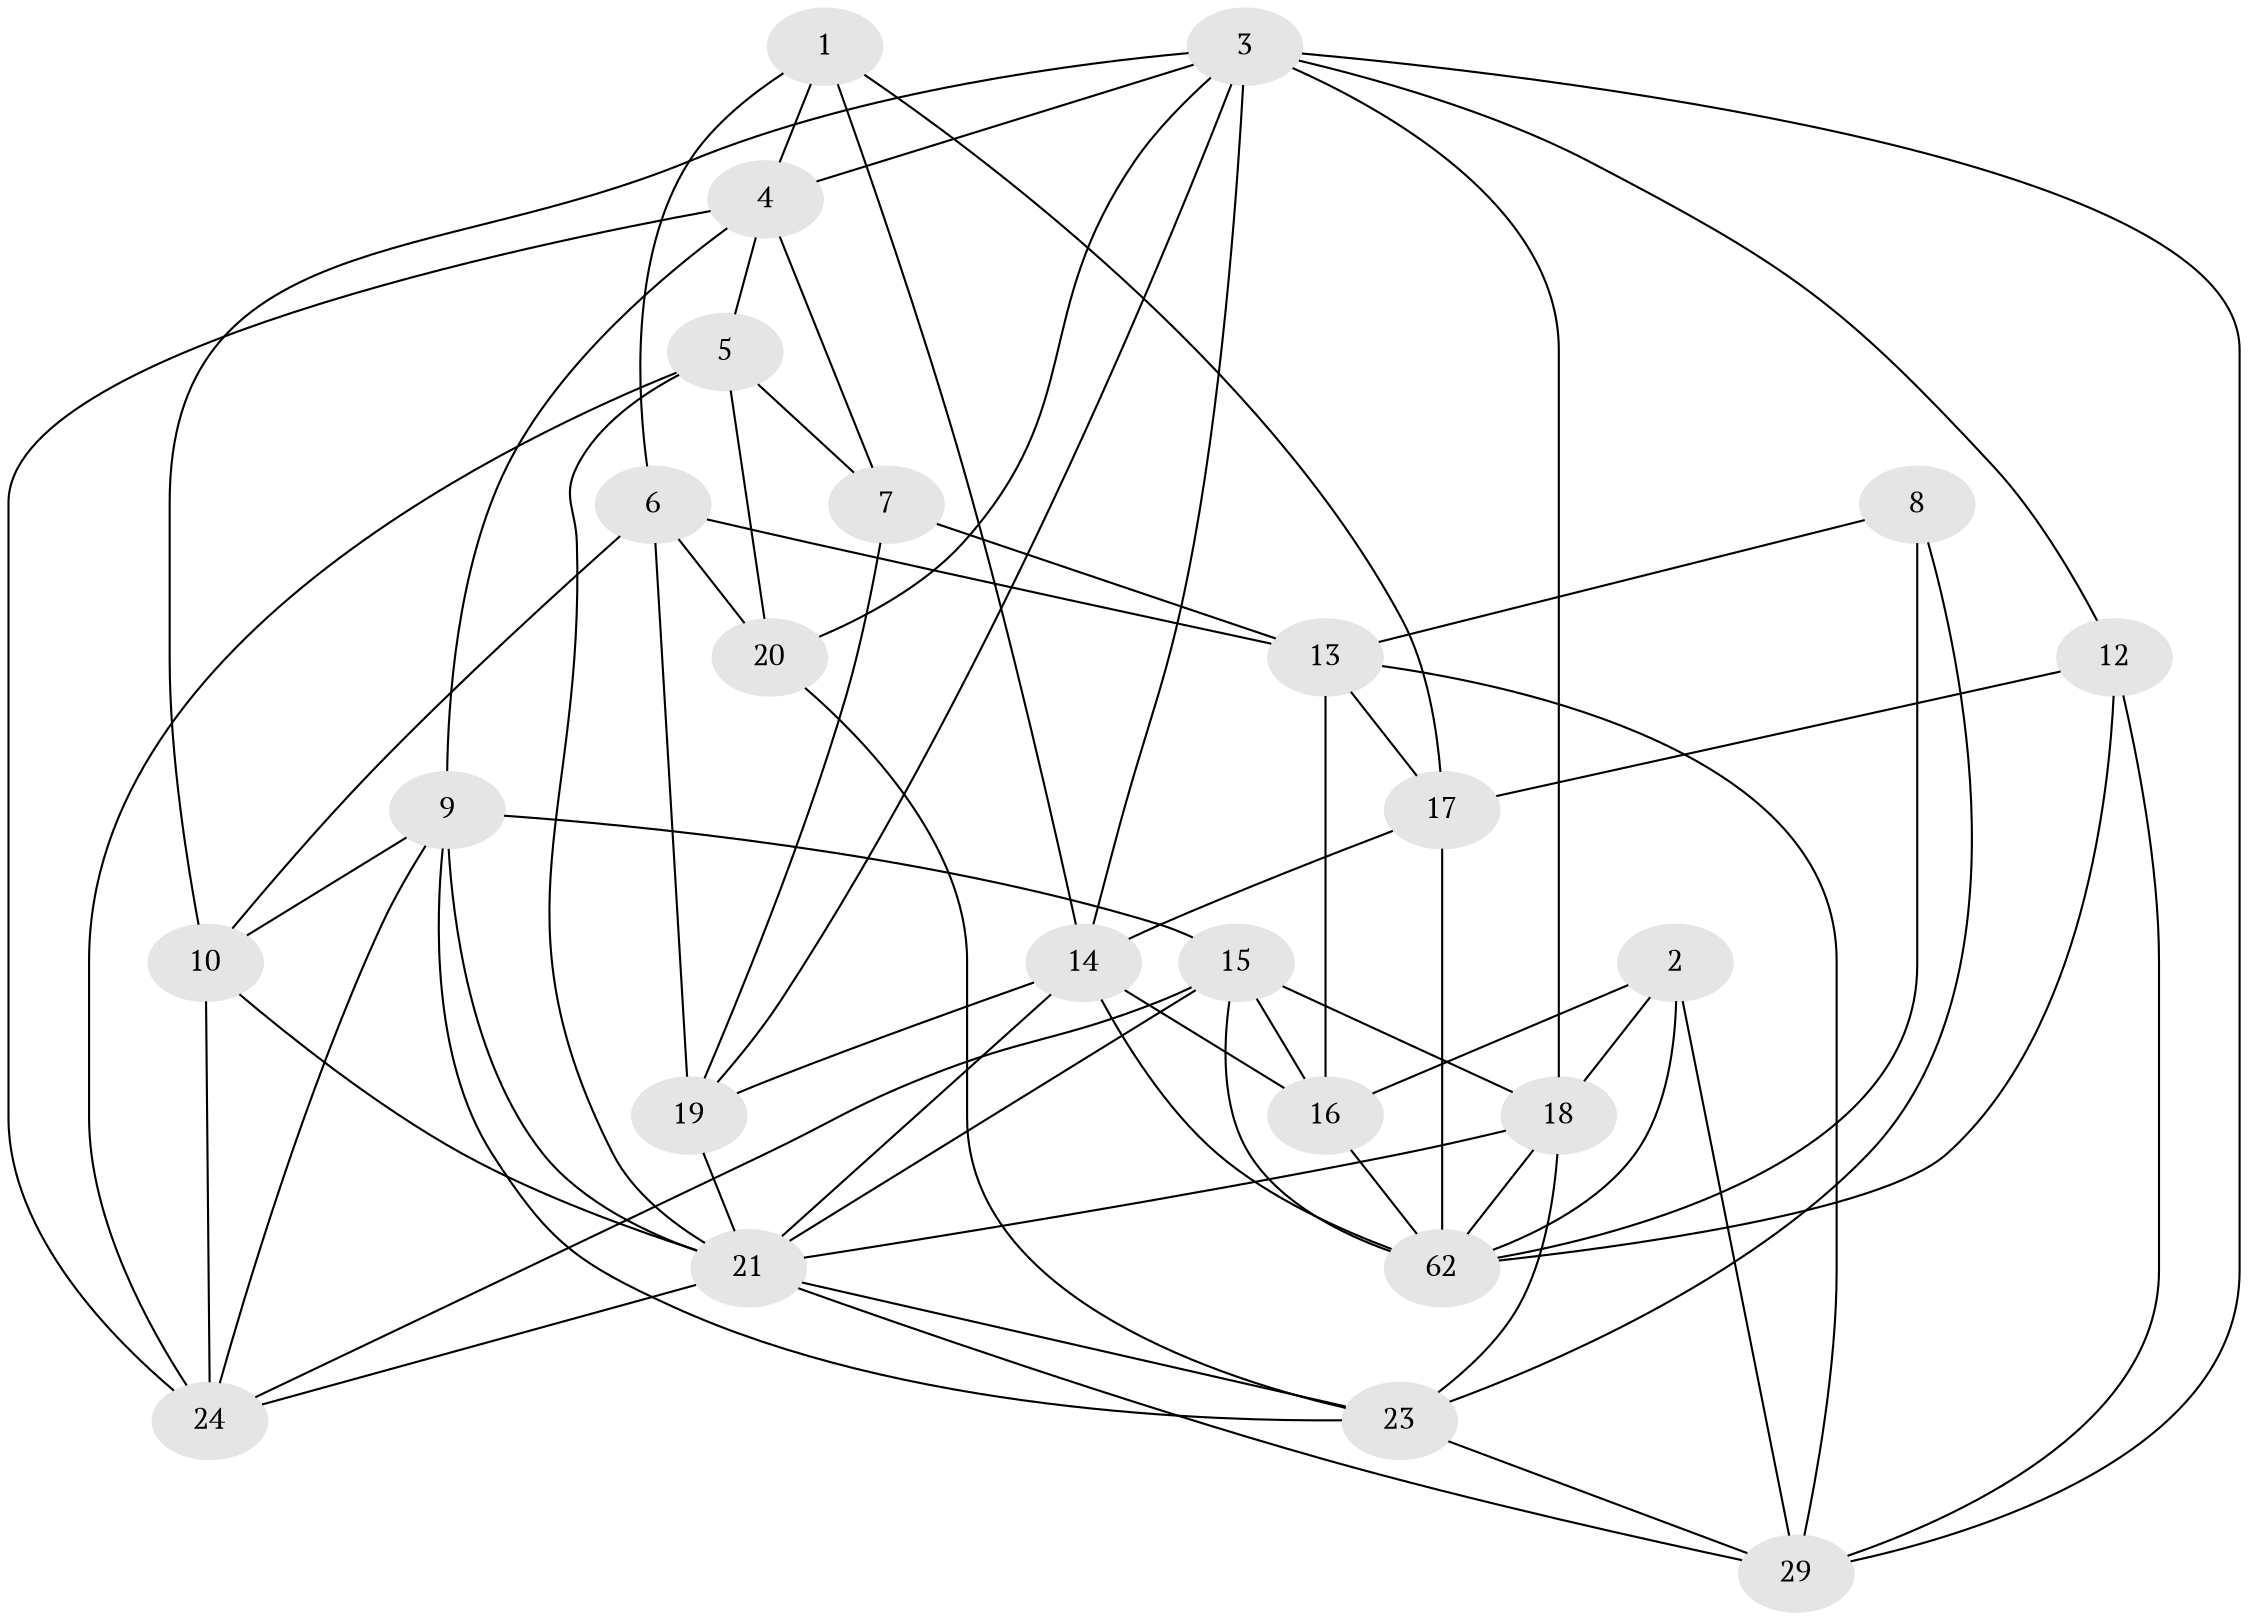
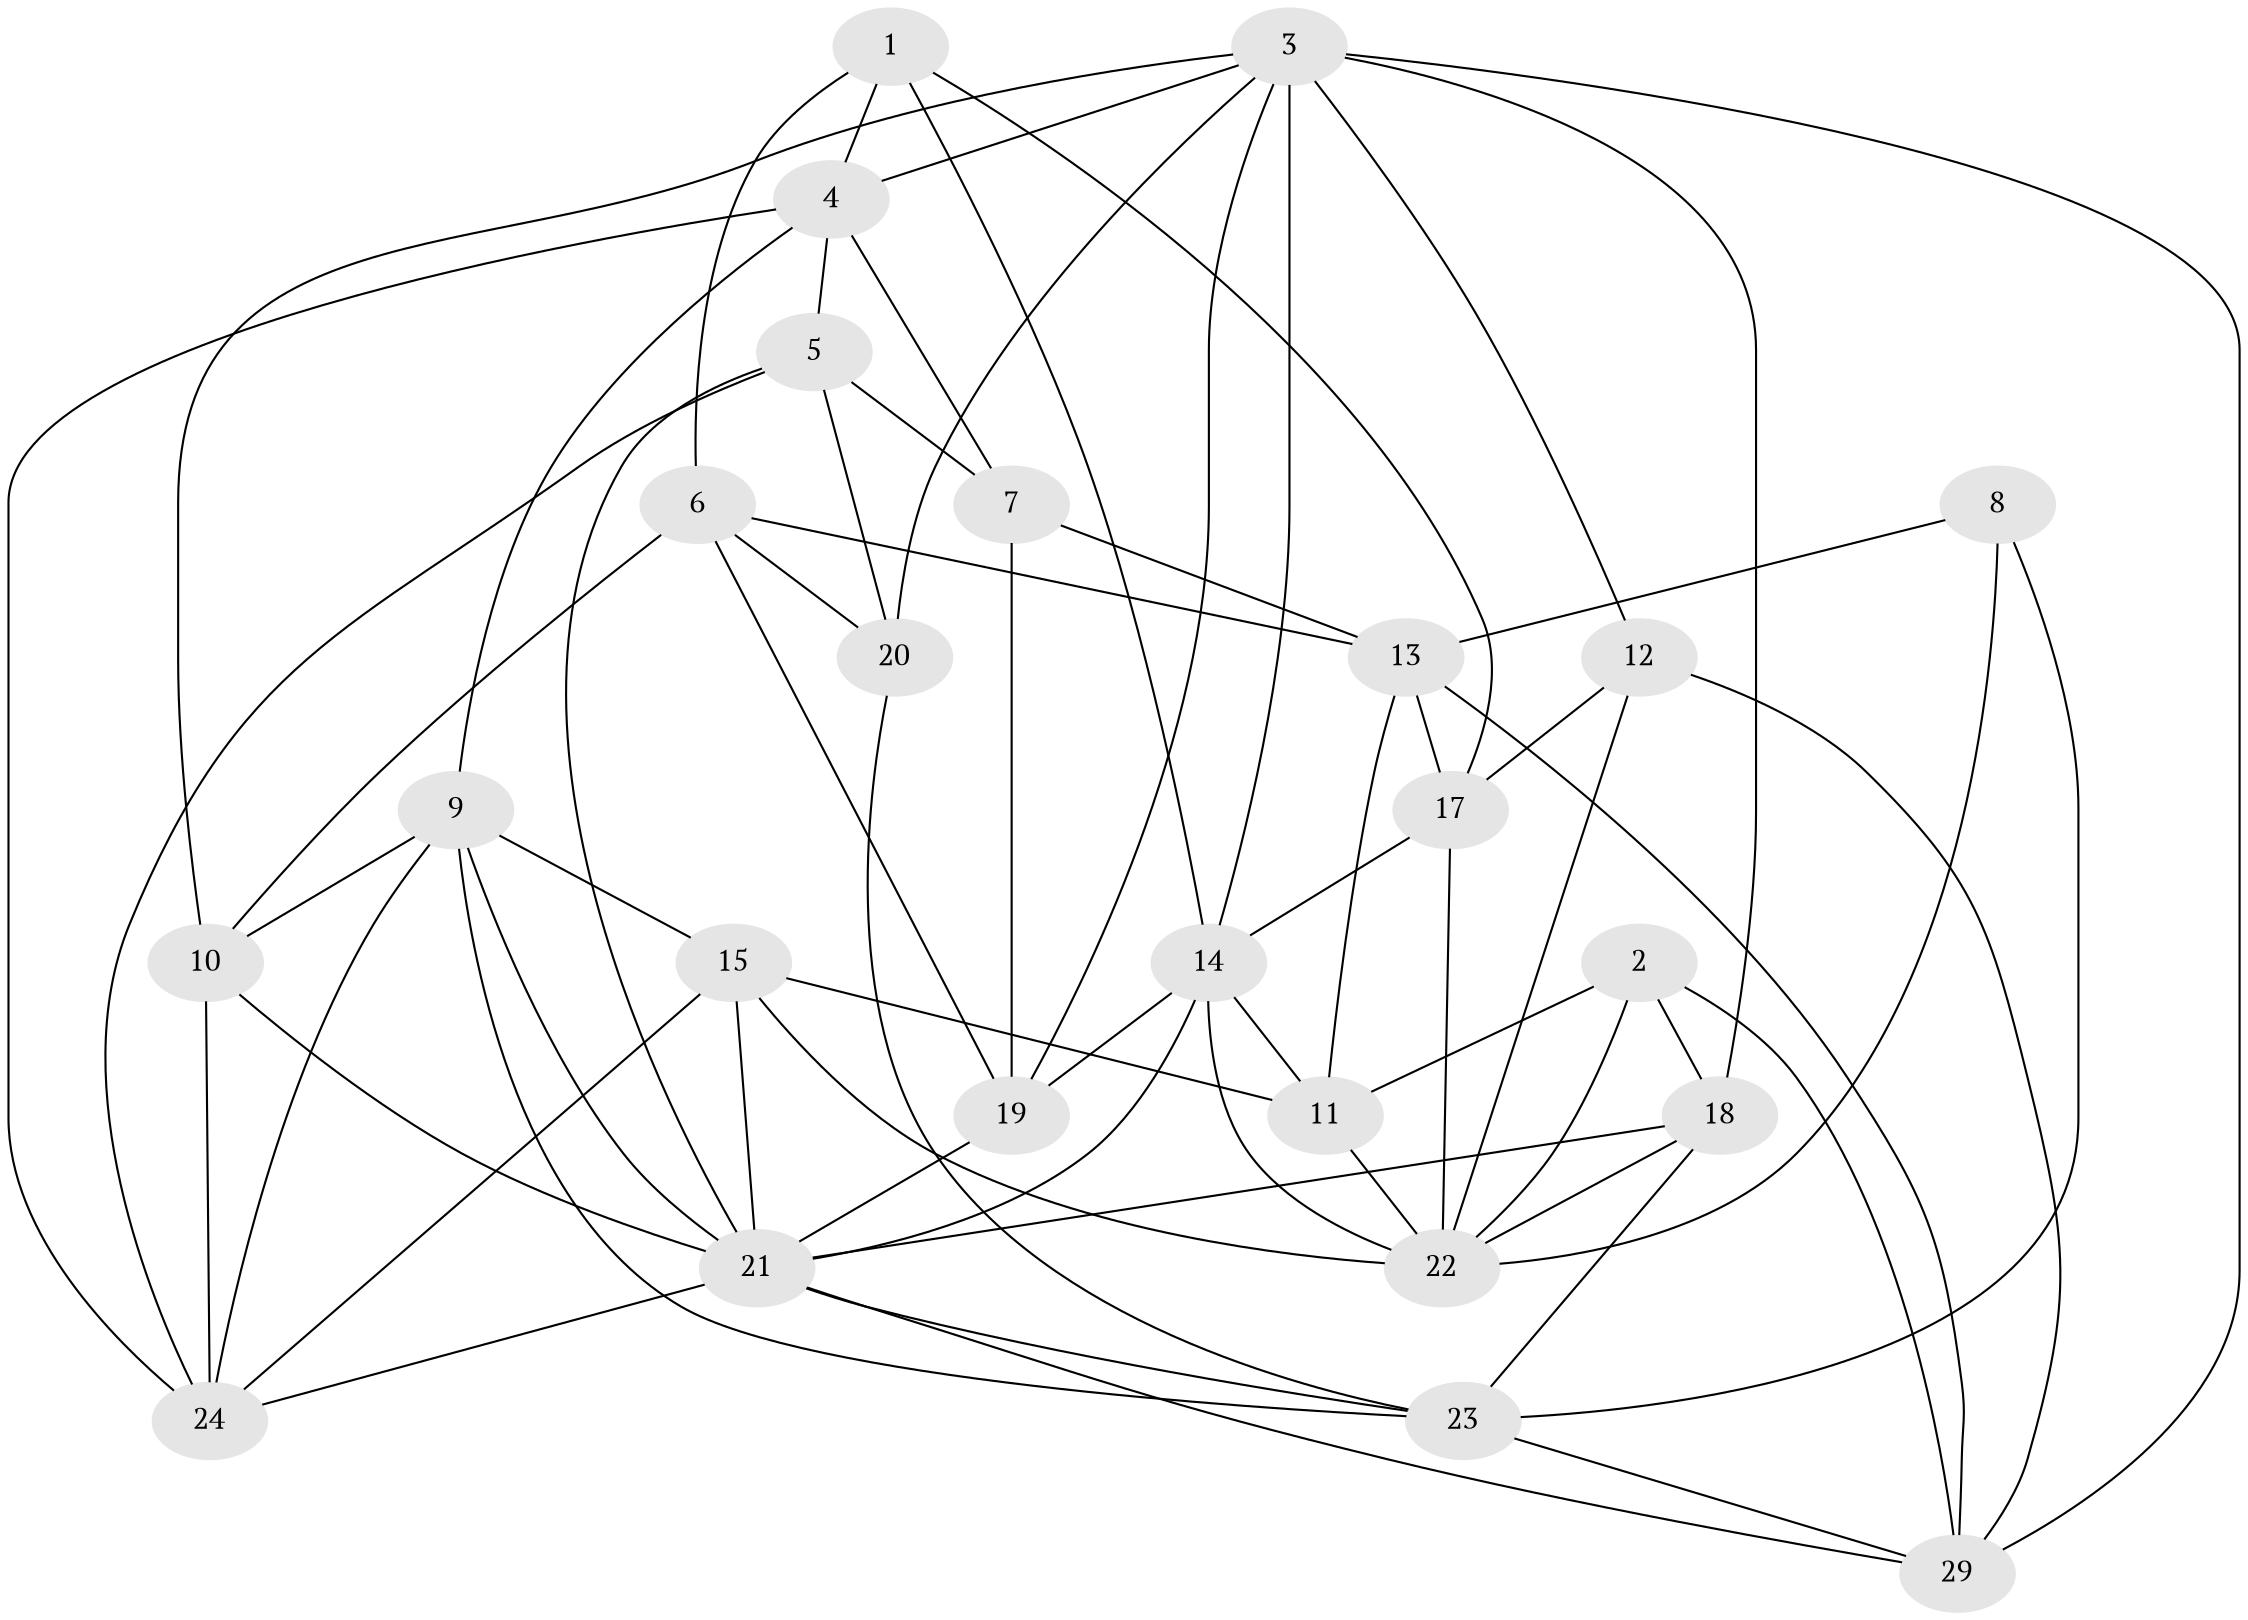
  graph {
    fontname="PT Serif"
    node [color=gray90 fontname="PT Serif" style=filled]
    edge [fontname="PT Serif" weight=1.0]
    1
    4
    6
    14
    17
    5
    7
    9
    24
    10
    19
    20
    13
-   16
-   22 [label=62]
+   16 [label=11]
+   22
    21
    2
    n18 [label=29]
    18
    3
    12
    23
    15
    8
    1 -- 4
    1 -- 6
    1 -- 14
    1 -- 17
    4 -- 5
    4 -- 7
    4 -- 9
    4 -- 24
    6 -- 10
    6 -- 19
    6 -- 20
    6 -- 13
    14 -- 19
    14 -- 16
    14 -- 22
    14 -- 21
    17 -- 14
    17 -- 22 [weight=2.0]
    5 -- 7
    5 -- 24
    5 -- 20
    5 -- 21
    7 -- 19
    7 -- 13
    9 -- 24
    9 -- 10
    9 -- 21
    9 -- 23
    9 -- 15
    10 -- 24
    10 -- 21
    19 -- 21
    20 -- 23
    13 -- 17
    13 -- 16
    13 -- n18
    16 -- 22 [weight=2.0]
    21 -- 24
    21 -- n18
    21 -- 23
    2 -- 16
    2 -- 22
    2 -- n18
    2 -- 18
    18 -- 22
    18 -- 21
    18 -- 23
    3 -- 4
    3 -- 14
    3 -- 10
    3 -- 19
    3 -- 20
    3 -- n18
    3 -- 18 [weight=2.0]
    3 -- 12
    12 -- 17
    12 -- 22
    12 -- n18
    23 -- n18
    15 -- 24
    15 -- 16
    15 -- 22
    15 -- 21
-   15 -- 18
    8 -- 13
    8 -- 22
    8 -- 23
  }
